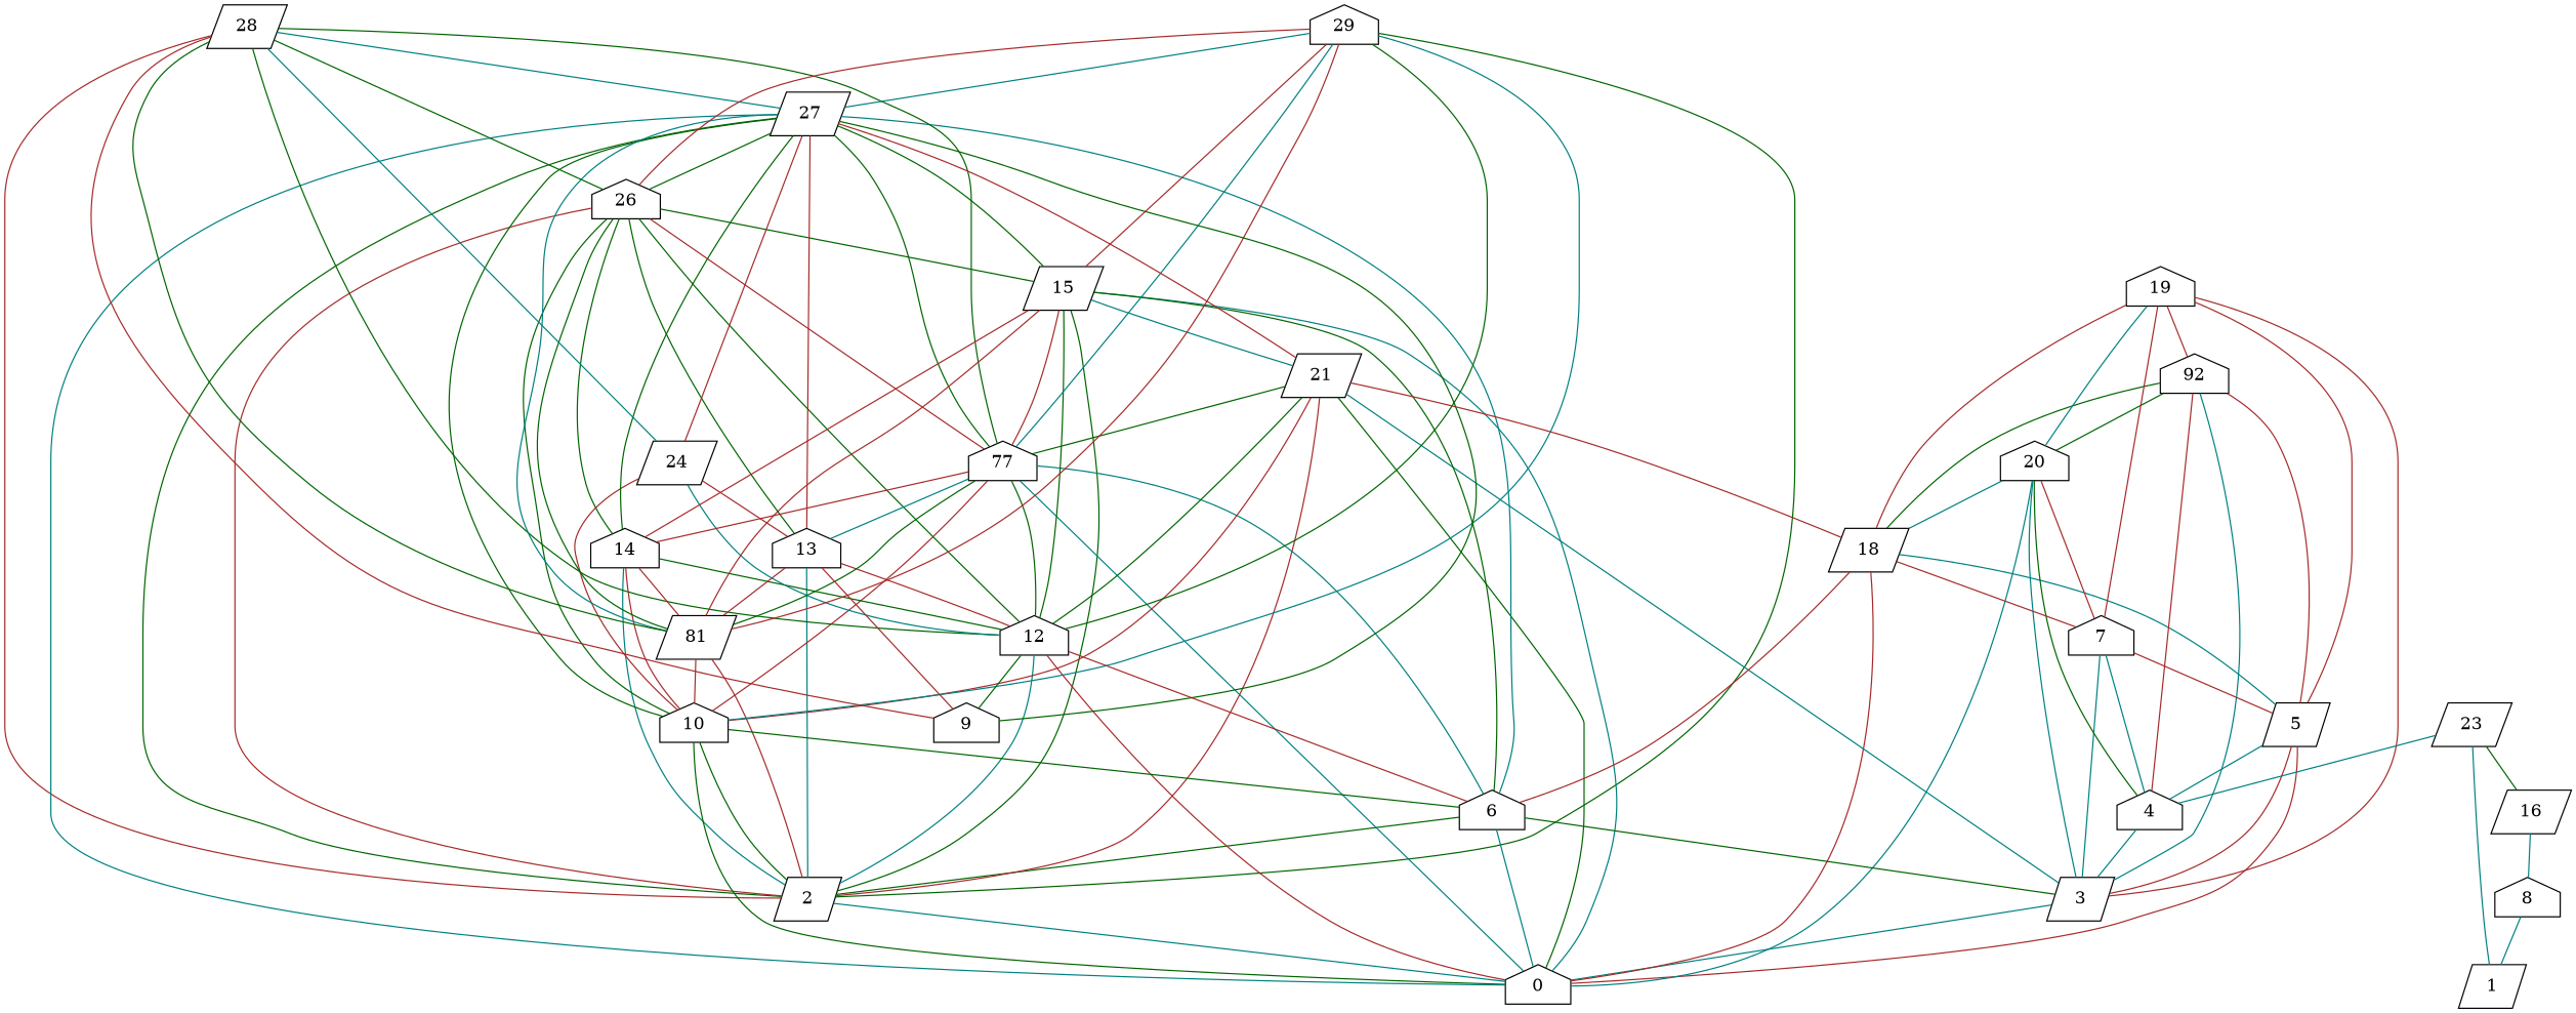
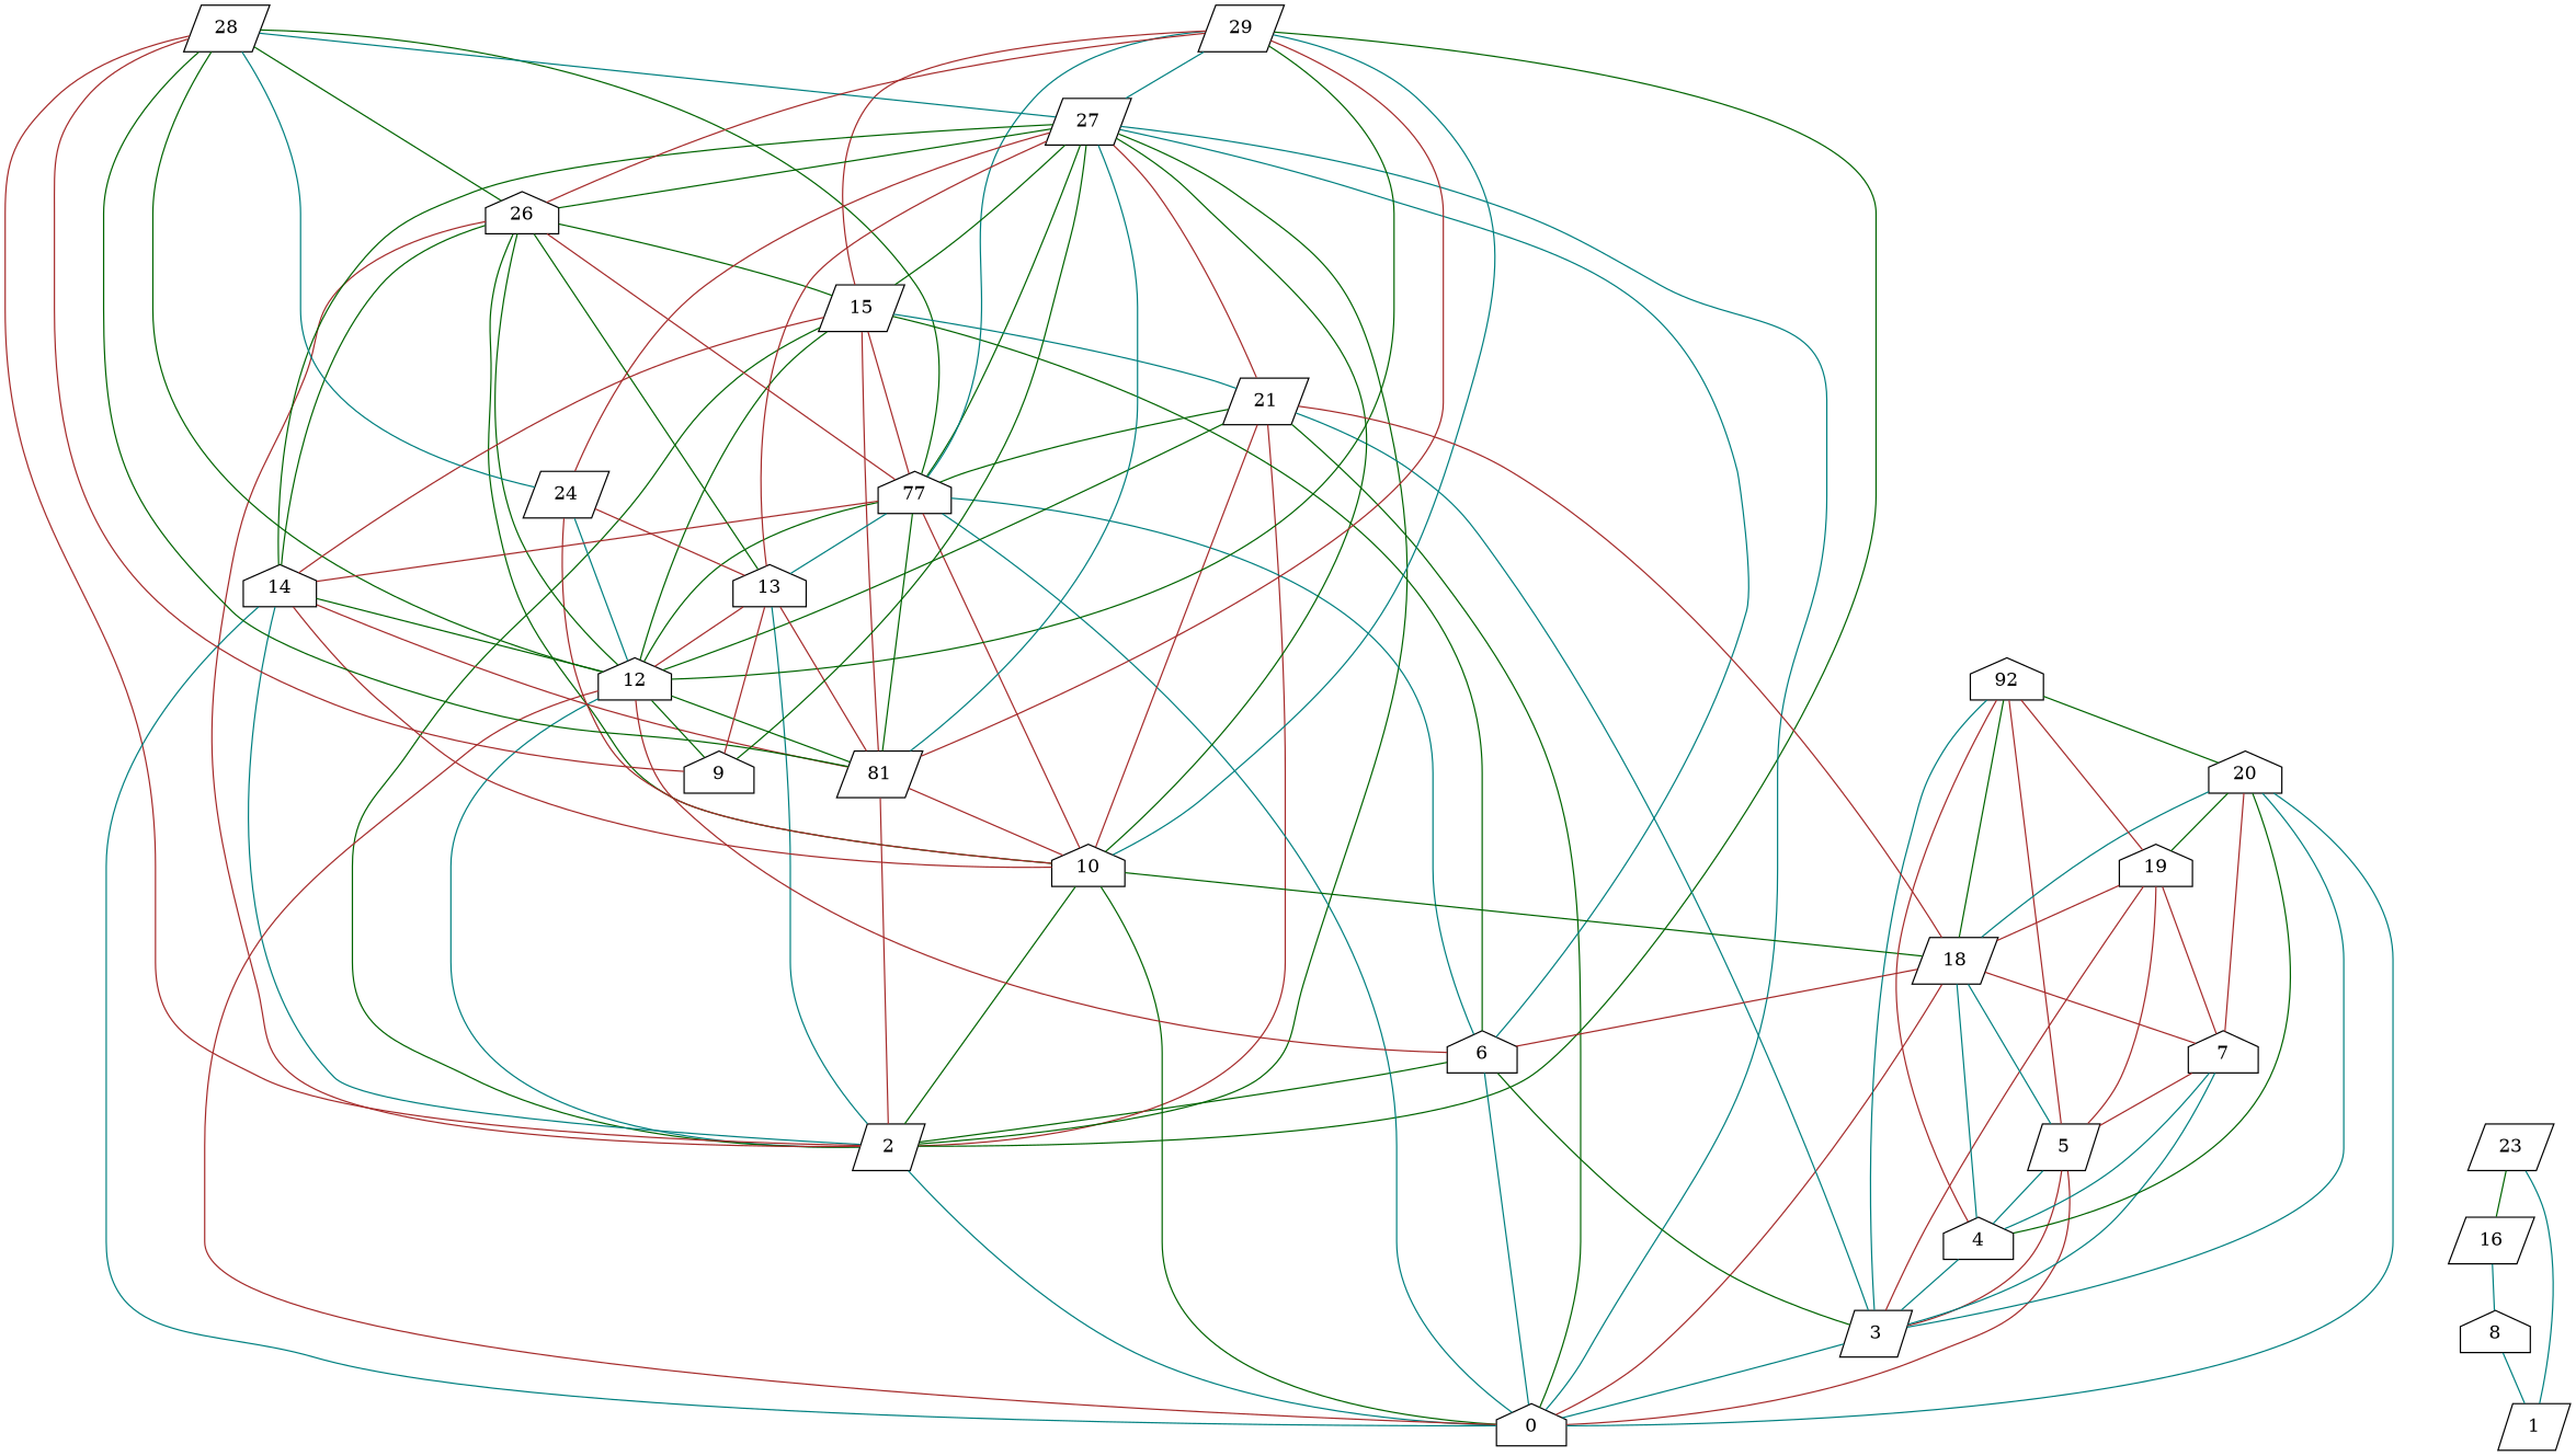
  digraph {
    rankdir=BT
    node [shape=house]
    edge [arrowhead=both color=brown]
    2 [shape=parallelogram]
    0
    3 [shape=parallelogram]
    5 [shape=parallelogram]
    6
    10
    12
    n8 [label=77]
    18 [shape=parallelogram]
    20
    21 [shape=parallelogram]
    n12 [label=15 shape=parallelogram]
    27 [shape=parallelogram]
    n14 [label=81 shape=parallelogram]
    13
    14
    26
    28 [shape=parallelogram]
-   29
+   29 [shape=parallelogram]
    4
    7
    19
    n23 [label=92]
    24 [shape=parallelogram]
    1 [shape=parallelogram]
    8
    23 [shape=parallelogram]
    16 [shape=parallelogram]
    9
    2 -> 6 [color=darkgreen]
    2 -> 10 [color=darkgreen]
    2 -> 12 [color=teal]
    2 -> 21
    2 -> n12 [color=darkgreen]
    2 -> 27 [color=darkgreen]
    2 -> n14
    2 -> 13 [color=teal]
    2 -> 14 [color=teal]
    2 -> 26
    2 -> 28
    2 -> 29 [color=darkgreen]
    0 -> 2 [color=teal]
    0 -> 3 [color=teal]
    0 -> 5
    0 -> 6 [color=teal]
    0 -> 10 [color=darkgreen]
    0 -> 12
    0 -> n8 [color=teal]
    0 -> 18
    0 -> 20 [color=teal]
    0 -> 21 [color=darkgreen]
-   0 -> n12 [color=teal]
+   0 -> 14 [color=teal]
    0 -> 27 [color=teal]
    3 -> 5
    3 -> 6 [color=darkgreen]
    3 -> 20 [color=teal]
    3 -> 21 [color=teal]
    3 -> 4 [color=teal]
    3 -> 7 [color=teal]
    3 -> 19
    3 -> n23 [color=teal]
    5 -> 18 [color=teal]
    5 -> 7
    5 -> 19
    5 -> n23
-   6 -> 10 [color=darkgreen]
+   18 -> 10 [color=darkgreen]
    6 -> 12
    6 -> n8 [color=teal]
    6 -> 18
    6 -> n12 [color=darkgreen]
    6 -> 27 [color=teal]
    10 -> n8
    10 -> 21
    10 -> 27 [color=darkgreen]
    10 -> n14
    10 -> 14
    10 -> 26 [color=darkgreen]
    10 -> 29 [color=teal]
    10 -> 24
    12 -> n8 [color=darkgreen]
    12 -> 21 [color=darkgreen]
    12 -> n12 [color=darkgreen]
    12 -> 13
    12 -> 14 [color=darkgreen]
    12 -> 26 [color=darkgreen]
    12 -> 28 [color=darkgreen]
    12 -> 29 [color=darkgreen]
    12 -> 24 [color=teal]
    n8 -> 21 [color=darkgreen]
    n8 -> n12
    n8 -> 27 [color=darkgreen]
    n8 -> 26
    n8 -> 28 [color=darkgreen]
    n8 -> 29 [color=teal]
    18 -> 20 [color=teal]
    18 -> 21
    18 -> 19
    18 -> n23 [color=darkgreen]
    20 -> n23 [color=darkgreen]
    21 -> n12 [color=teal]
    21 -> 27
    n12 -> 27 [color=darkgreen]
    n12 -> 26 [color=darkgreen]
    n12 -> 29
    27 -> 28 [color=teal]
    27 -> 29 [color=teal]
-   n14 -> 26 [color=darkgreen]
+   n14 -> 12 [color=darkgreen]
    n14 -> n8 [color=darkgreen]
    n14 -> n12
    n14 -> 27 [color=teal]
    n14 -> 13
    n14 -> 14
    n14 -> 28 [color=darkgreen]
    n14 -> 29
    13 -> n8 [color=teal]
    13 -> 27
    13 -> 26 [color=darkgreen]
    13 -> 24
    14 -> n8
    14 -> n12
    14 -> 27 [color=darkgreen]
    14 -> 26 [color=darkgreen]
    26 -> 27 [color=darkgreen]
    26 -> 28 [color=darkgreen]
    26 -> 29
    4 -> 5 [color=teal]
-   4 -> 23 [color=teal]
+   4 -> 18 [color=teal]
    4 -> 20 [color=darkgreen]
    4 -> 7 [color=teal]
    4 -> n23
    7 -> 18
    7 -> 20
    7 -> 19
-   19 -> 20 [color=teal]
-   n23 -> 19
+   19 -> 20 [color=darkgreen]
+   19 -> n23
    24 -> 27
    24 -> 28 [color=teal]
    1 -> 8 [color=teal]
    1 -> 23 [color=teal]
    8 -> 16 [color=teal]
    16 -> 23 [color=darkgreen]
    9 -> 12 [color=darkgreen]
    9 -> 27 [color=darkgreen]
    9 -> 13
    9 -> 28
  }
